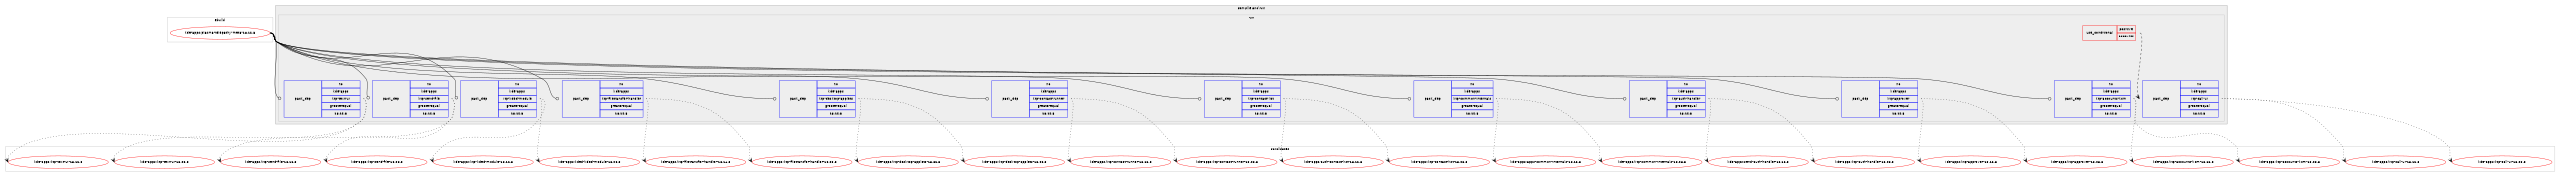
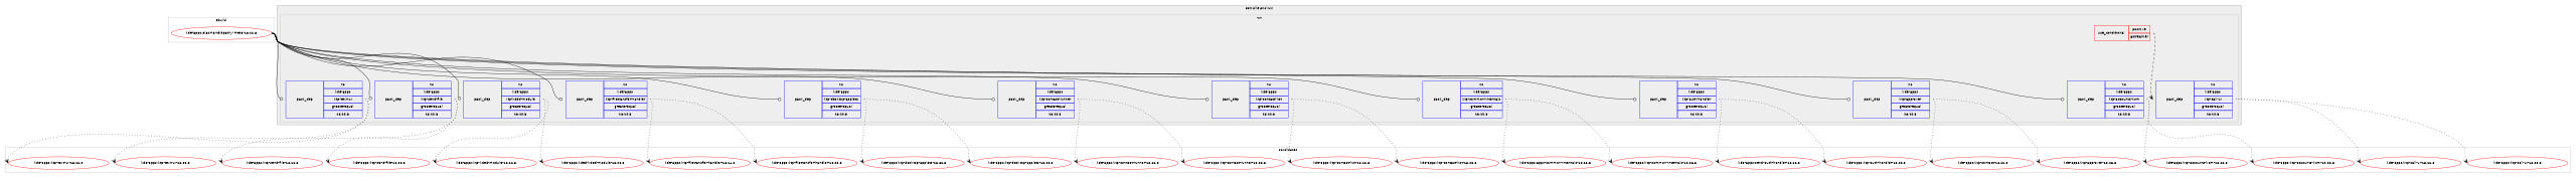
  digraph {
    compound=true
    concentrate=true
    fontname=Helvetica
    fontsize=10
    newrank=true
    rankdir=TB
    ranksep=1.5
    node [color=red fontname=Helvetica fontsize=10]
    edge [arrowhead=vee headport=w style=dotted tailport=e weight=100]
    n1 [label="kde-apps/plasma-telepathy-meta-18.12.3" width=4]
    n2 [color=blue label=<<TABLE BORDER="0" CELLBORDER="1" CELLSPACING="0" CELLPADDING="4" WIDTH="220"><TR><TD ROWSPAN="6" CELLPADDING="30">pack_dep</TD></TR><TR><TD WIDTH="110">no</TD></TR><TR><TD>kde-apps</TD></TR><TR><TD>ktp-call-ui</TD></TR><TR><TD>greaterequal</TD></TR><TR><TD>18.12.3</TD></TR></TABLE>> shape=none]
-   n3 [label=<<TABLE BORDER="0" CELLBORDER="1" CELLSPACING="0" CELLPADDING="4"><TR><TD ROWSPAN="3" CELLPADDING="10">use_conditional</TD></TR><TR><TD>positive</TD></TR><TR><TD>accounts</TD></TR></TABLE>> shape=none]
+   n3 [label=<<TABLE BORDER="0" CELLBORDER="1" CELLSPACING="0" CELLPADDING="4"><TR><TD ROWSPAN="3" CELLPADDING="10">use_conditional</TD></TR><TR><TD>positive</TD></TR><TR><TD>gstreamer</TD></TR></TABLE>> shape=none]
    n4 [color=blue label=<<TABLE BORDER="0" CELLBORDER="1" CELLSPACING="0" CELLPADDING="4" WIDTH="220"><TR><TD ROWSPAN="6" CELLPADDING="30">pack_dep</TD></TR><TR><TD WIDTH="110">no</TD></TR><TR><TD>kde-apps</TD></TR><TR><TD>ktp-accounts-kcm</TD></TR><TR><TD>greaterequal</TD></TR><TR><TD>18.12.3</TD></TR></TABLE>> shape=none]
    n5 [color=blue label=<<TABLE BORDER="0" CELLBORDER="1" CELLSPACING="0" CELLPADDING="4" WIDTH="220"><TR><TD ROWSPAN="6" CELLPADDING="30">pack_dep</TD></TR><TR><TD WIDTH="110">no</TD></TR><TR><TD>kde-apps</TD></TR><TR><TD>ktp-approver</TD></TR><TR><TD>greaterequal</TD></TR><TR><TD>18.12.3</TD></TR></TABLE>> shape=none]
    n6 [color=blue label=<<TABLE BORDER="0" CELLBORDER="1" CELLSPACING="0" CELLPADDING="4" WIDTH="220"><TR><TD ROWSPAN="6" CELLPADDING="30">pack_dep</TD></TR><TR><TD WIDTH="110">no</TD></TR><TR><TD>kde-apps</TD></TR><TR><TD>ktp-auth-handler</TD></TR><TR><TD>greaterequal</TD></TR><TR><TD>18.12.3</TD></TR></TABLE>> shape=none]
    n7 [color=blue label=<<TABLE BORDER="0" CELLBORDER="1" CELLSPACING="0" CELLPADDING="4" WIDTH="220"><TR><TD ROWSPAN="6" CELLPADDING="30">pack_dep</TD></TR><TR><TD WIDTH="110">no</TD></TR><TR><TD>kde-apps</TD></TR><TR><TD>ktp-common-internals</TD></TR><TR><TD>greaterequal</TD></TR><TR><TD>18.12.3</TD></TR></TABLE>> shape=none]
    n8 [color=blue label=<<TABLE BORDER="0" CELLBORDER="1" CELLSPACING="0" CELLPADDING="4" WIDTH="220"><TR><TD ROWSPAN="6" CELLPADDING="30">pack_dep</TD></TR><TR><TD WIDTH="110">no</TD></TR><TR><TD>kde-apps</TD></TR><TR><TD>ktp-contact-list</TD></TR><TR><TD>greaterequal</TD></TR><TR><TD>18.12.3</TD></TR></TABLE>> shape=none]
    n9 [color=blue label=<<TABLE BORDER="0" CELLBORDER="1" CELLSPACING="0" CELLPADDING="4" WIDTH="220"><TR><TD ROWSPAN="6" CELLPADDING="30">pack_dep</TD></TR><TR><TD WIDTH="110">no</TD></TR><TR><TD>kde-apps</TD></TR><TR><TD>ktp-contact-runner</TD></TR><TR><TD>greaterequal</TD></TR><TR><TD>18.12.3</TD></TR></TABLE>> shape=none]
    n10 [color=blue label=<<TABLE BORDER="0" CELLBORDER="1" CELLSPACING="0" CELLPADDING="4" WIDTH="220"><TR><TD ROWSPAN="6" CELLPADDING="30">pack_dep</TD></TR><TR><TD WIDTH="110">no</TD></TR><TR><TD>kde-apps</TD></TR><TR><TD>ktp-desktop-applets</TD></TR><TR><TD>greaterequal</TD></TR><TR><TD>18.12.3</TD></TR></TABLE>> shape=none]
    n11 [color=blue label=<<TABLE BORDER="0" CELLBORDER="1" CELLSPACING="0" CELLPADDING="4" WIDTH="220"><TR><TD ROWSPAN="6" CELLPADDING="30">pack_dep</TD></TR><TR><TD WIDTH="110">no</TD></TR><TR><TD>kde-apps</TD></TR><TR><TD>ktp-filetransfer-handler</TD></TR><TR><TD>greaterequal</TD></TR><TR><TD>18.12.3</TD></TR></TABLE>> shape=none]
    n12 [color=blue label=<<TABLE BORDER="0" CELLBORDER="1" CELLSPACING="0" CELLPADDING="4" WIDTH="220"><TR><TD ROWSPAN="6" CELLPADDING="30">pack_dep</TD></TR><TR><TD WIDTH="110">no</TD></TR><TR><TD>kde-apps</TD></TR><TR><TD>ktp-kded-module</TD></TR><TR><TD>greaterequal</TD></TR><TR><TD>18.12.3</TD></TR></TABLE>> shape=none]
    n13 [color=blue label=<<TABLE BORDER="0" CELLBORDER="1" CELLSPACING="0" CELLPADDING="4" WIDTH="220"><TR><TD ROWSPAN="6" CELLPADDING="30">pack_dep</TD></TR><TR><TD WIDTH="110">no</TD></TR><TR><TD>kde-apps</TD></TR><TR><TD>ktp-send-file</TD></TR><TR><TD>greaterequal</TD></TR><TR><TD>18.12.3</TD></TR></TABLE>> shape=none]
    n14 [color=blue label=<<TABLE BORDER="0" CELLBORDER="1" CELLSPACING="0" CELLPADDING="4" WIDTH="220"><TR><TD ROWSPAN="6" CELLPADDING="30">pack_dep</TD></TR><TR><TD WIDTH="110">no</TD></TR><TR><TD>kde-apps</TD></TR><TR><TD>ktp-text-ui</TD></TR><TR><TD>greaterequal</TD></TR><TR><TD>18.12.3</TD></TR></TABLE>> shape=none]
    n15 [label="kde-apps/ktp-call-ui-18.08.3" width=4]
    n16 [label="kde-apps/ktp-call-ui-18.12.3" width=4]
    n17 [label="kde-apps/ktp-accounts-kcm-18.08.3" width=4]
    n18 [label="kde-apps/ktp-accounts-kcm-18.12.3" width=4]
    n19 [label="kde-apps/ktp-approver-18.08.3" width=4]
-   n20 [label="kde-apps/ktp-approver-18.12.3" width=4]
+   n20 [label="kde-apps/ktp-contact-18.12.3" width=4]
    n21 [label="kde-apps/ktp-auth-handler-18.08.3" width=4]
    n22 [label="kde-apps/send-auth-handler-18.12.3" width=4]
    n23 [label="kde-apps/ktp-common-internals-18.08.3" width=4]
    n24 [label="kde-apps/apps-common-internals-18.12.3" width=4]
    n25 [label="kde-apps/ktp-contact-list-18.08.3" width=4]
-   n26 [label="kde-apps/auth-contact-list-18.12.3" width=4]
+   n26 [label="kde-apps/ktp-contact-list-18.12.3" width=4]
    n27 [label="kde-apps/ktp-contact-runner-18.08.3" width=4]
    n28 [label="kde-apps/ktp-contact-runner-18.12.3" width=4]
    n29 [label="kde-apps/ktp-desktop-applets-18.08.3" width=4]
    n30 [label="kde-apps/ktp-desktop-applets-18.82.3" width=4]
    n31 [label="kde-apps/ktp-filetransfer-handler-18.08.3" width=4]
    n32 [label="kde-apps/ktp-filetransfer-handler-18.14.3" width=4]
    n33 [label="kde-apps/kded-kded-module-18.08.3" width=4]
    n34 [label="kde-apps/ktp-kded-module-18.12.3" width=4]
    n35 [label="kde-apps/ktp-send-file-18.08.3" width=4]
    n36 [label="kde-apps/ktp-send-file-18.12.3" width=4]
    n37 [label="kde-apps/ktp-text-ui-18.08.3" width=4]
    n38 [label="kde-apps/ktp-text-ui-18.12.3" width=4]
    subgraph cluster_1 {
      color=gray
      label=<<i>ebuild</i>>
      rank=same
      n1
    }
    subgraph cluster_2 {
      color=gray
      label=<<i>dependencies</i>>
      subgraph cluster_3 {
        color=gray
        fillcolor="#eeeeee"
        label=<<i>compile</i>>
        style=filled
      }
      subgraph cluster_4 {
        color=gray
        fillcolor="#eeeeee"
        label=<<i>compile and run</i>>
        style=filled
      }
      subgraph cluster_5 {
        color=gray
        fillcolor="#eeeeee"
        label=<<i>run</i>>
        style=filled
        subgraph sub_6 {
          color=gray
          fillcolor="#eeeeee"
          label=<<i>run</i>>
          style=filled
          n3
          subgraph sub_7 {
            color=gray
            fillcolor="#eeeeee"
            label=<<i>run</i>>
            style=filled
            n2
          }
        }
        subgraph sub_8 {
          color=gray
          fillcolor="#eeeeee"
          label=<<i>run</i>>
          style=filled
          n4
        }
        subgraph sub_9 {
          color=gray
          fillcolor="#eeeeee"
          label=<<i>run</i>>
          style=filled
          n5
        }
        subgraph sub_10 {
          color=gray
          fillcolor="#eeeeee"
          label=<<i>run</i>>
          style=filled
          n6
        }
        subgraph sub_11 {
          color=gray
          fillcolor="#eeeeee"
          label=<<i>run</i>>
          style=filled
          n7
        }
        subgraph sub_12 {
          color=gray
          fillcolor="#eeeeee"
          label=<<i>run</i>>
          style=filled
          n8
        }
        subgraph sub_13 {
          color=gray
          fillcolor="#eeeeee"
          label=<<i>run</i>>
          style=filled
          n9
        }
        subgraph sub_14 {
          color=gray
          fillcolor="#eeeeee"
          label=<<i>run</i>>
          style=filled
          n10
        }
        subgraph sub_15 {
          color=gray
          fillcolor="#eeeeee"
          label=<<i>run</i>>
          style=filled
          n11
        }
        subgraph sub_16 {
          color=gray
          fillcolor="#eeeeee"
          label=<<i>run</i>>
          style=filled
          n12
        }
        subgraph sub_17 {
          color=gray
          fillcolor="#eeeeee"
          label=<<i>run</i>>
          style=filled
          n13
        }
        subgraph sub_18 {
          color=gray
          fillcolor="#eeeeee"
          label=<<i>run</i>>
          style=filled
          n14
        }
      }
    }
    subgraph cluster_19 {
      color=gray
      label=<<i>candidates</i>>
      rank=same
      subgraph sub_20 {
        color=black
        label=<<i>candidates</i>>
        nodesep=1
        rank=same
        n15
        n16
      }
      subgraph sub_21 {
        color=black
        label=<<i>candidates</i>>
        nodesep=1
        rank=same
        n17
        n18
      }
      subgraph sub_22 {
        color=black
        label=<<i>candidates</i>>
        nodesep=1
        rank=same
        n19
        n20
      }
      subgraph sub_23 {
        color=black
        label=<<i>candidates</i>>
        nodesep=1
        rank=same
        n21
        n22
      }
      subgraph sub_24 {
        color=black
        label=<<i>candidates</i>>
        nodesep=1
        rank=same
        n23
        n24
      }
      subgraph sub_25 {
        color=black
        label=<<i>candidates</i>>
        nodesep=1
        rank=same
        n25
        n26
      }
      subgraph sub_26 {
        color=black
        label=<<i>candidates</i>>
        nodesep=1
        rank=same
        n27
        n28
      }
      subgraph sub_27 {
        color=black
        label=<<i>candidates</i>>
        nodesep=1
        rank=same
        n29
        n30
      }
      subgraph sub_28 {
        color=black
        label=<<i>candidates</i>>
        nodesep=1
        rank=same
        n31
        n32
      }
      subgraph sub_29 {
        color=black
        label=<<i>candidates</i>>
        nodesep=1
        rank=same
        n33
        n34
      }
      subgraph sub_30 {
        color=black
        label=<<i>candidates</i>>
        nodesep=1
        rank=same
        n35
        n36
      }
      subgraph sub_31 {
        color=black
        label=<<i>candidates</i>>
        nodesep=1
        rank=same
        n37
        n38
      }
    }
    n1 -> n4 [arrowhead=odot style=solid weight=20]
    n1 -> n5 [arrowhead=odot style=solid weight=20]
    n1 -> n6 [arrowhead=odot style=solid weight=20]
    n1 -> n7 [arrowhead=odot style=solid weight=20]
    n1 -> n8 [arrowhead=odot style=solid weight=20]
    n1 -> n9 [arrowhead=odot style=solid weight=20]
    n1 -> n10 [arrowhead=odot style=solid weight=20]
    n1 -> n11 [arrowhead=odot style=solid weight=20]
    n1 -> n12 [arrowhead=odot style=solid weight=20]
    n1 -> n13 [arrowhead=odot style=solid weight=20]
    n1 -> n14 [arrowhead=odot style=solid weight=20]
    n2 -> n15
    n2 -> n16
    n3 -> n2 [style=dashed weight=20]
    n4 -> n17
    n4 -> n18
    n5 -> n19
    n5 -> n20
    n6 -> n21
    n6 -> n22
    n7 -> n23
    n7 -> n24
    n8 -> n25
    n8 -> n26
    n9 -> n27
    n9 -> n28
    n10 -> n29
    n10 -> n30
    n11 -> n31
    n11 -> n32
    n12 -> n33
    n12 -> n34
    n13 -> n35
    n13 -> n36
    n14 -> n37
    n14 -> n38
  }
